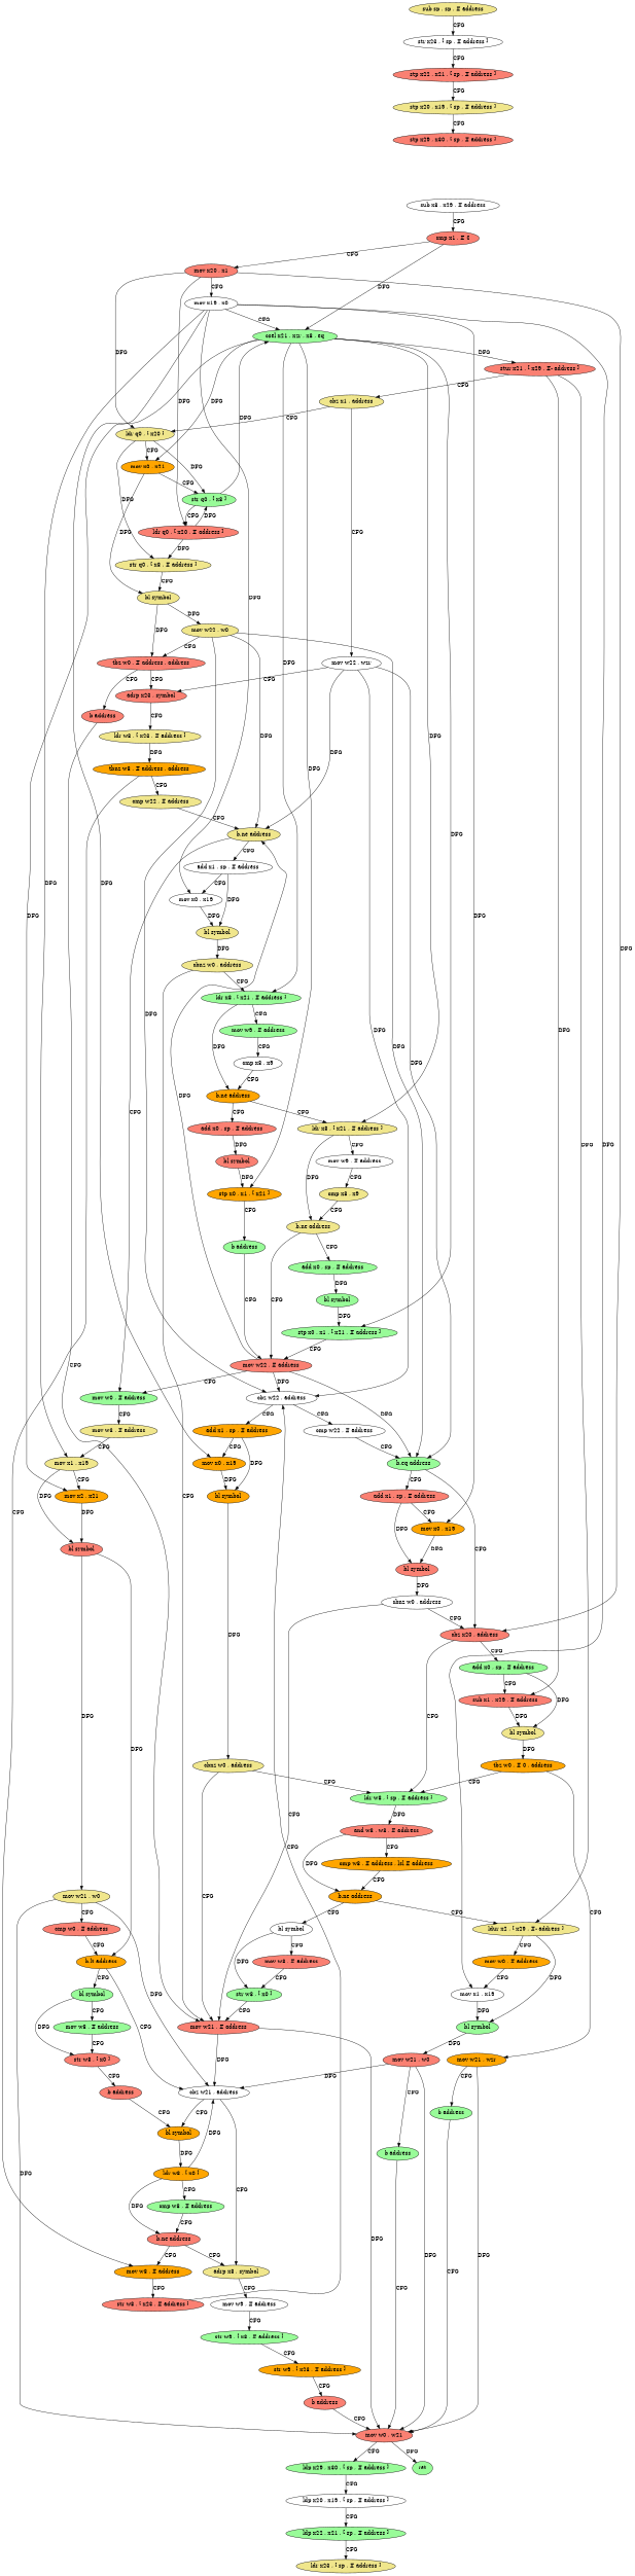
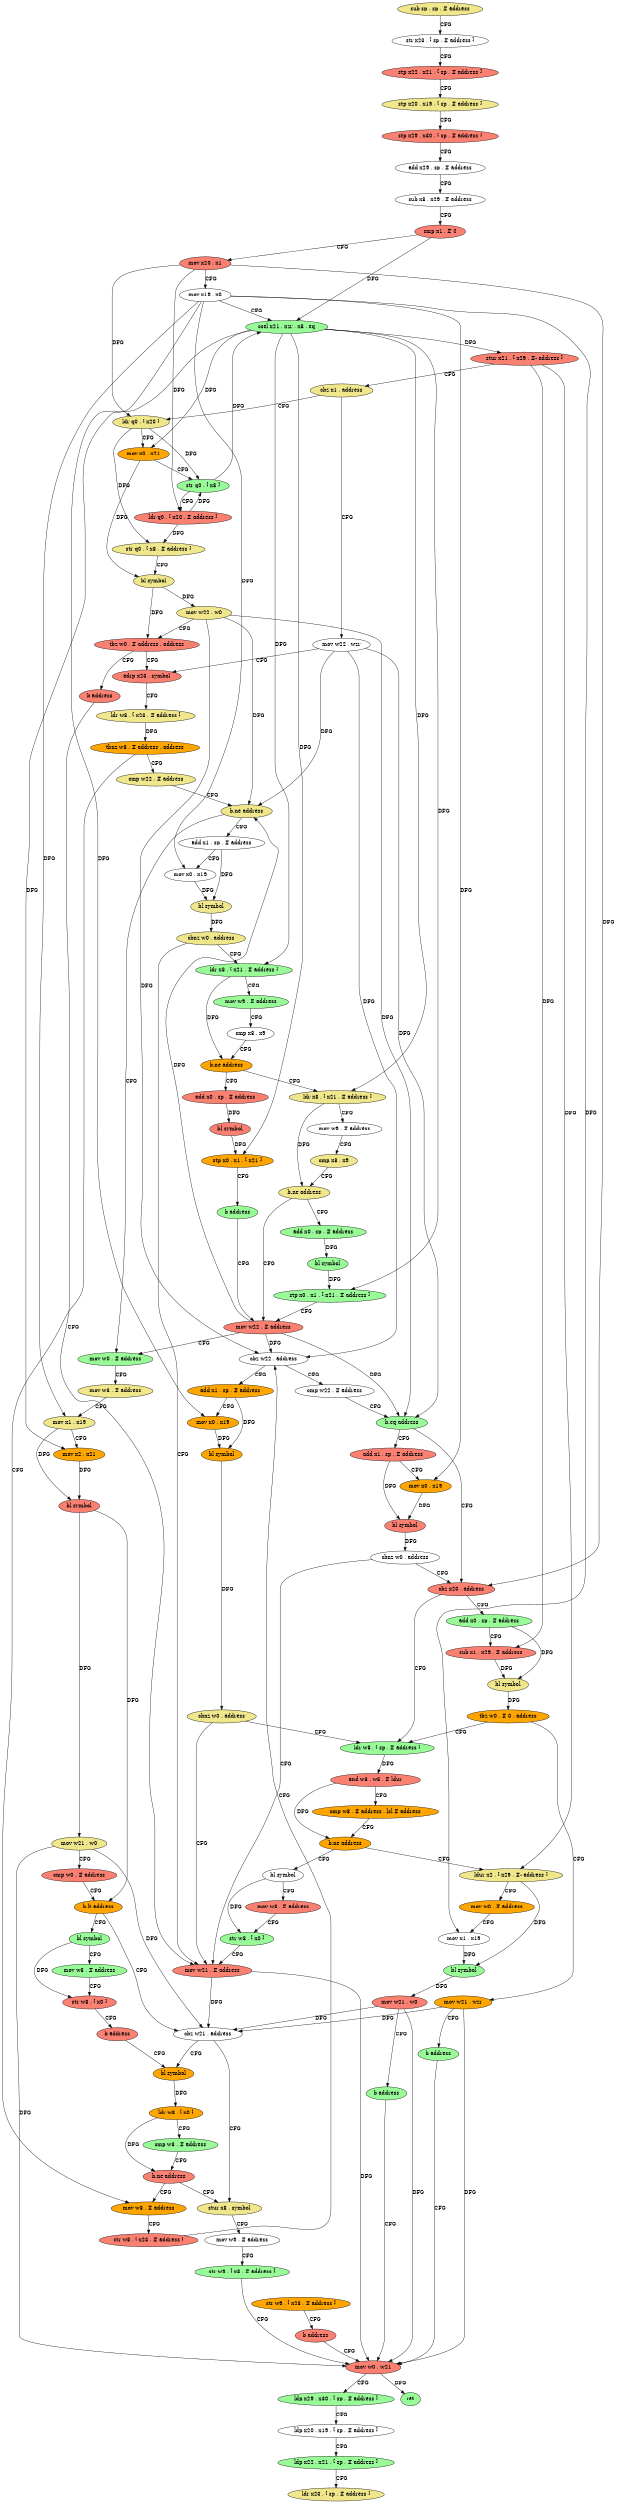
  digraph {
    node [fillcolor=salmon style=filled]
    n1 [fillcolor=khaki label="sub sp , sp , # address"]
    n2 [fillcolor=white label="str x23 , [ sp , # address ]"]
    n3 [label="stp x22 , x21 , [ sp , # address ]"]
    n4 [fillcolor=khaki label="stp x20 , x19 , [ sp , # address ]"]
    n5 [label="stp x29 , x30 , [ sp , # address ]"]
+   n6 [fillcolor=white label="add x29 , sp , # address"]
    n7 [fillcolor=white label="sub x8 , x29 , # address"]
    n8 [label="cmp x1 , # 0"]
    n9 [label="mov x20 , x1"]
    n10 [fillcolor=palegreen label="csel x21 , xzr , x8 , eq"]
    n11 [fillcolor=white label="mov x19 , x0"]
    n12 [fillcolor=khaki label="ldr q0 , [ x20 ]"]
    n13 [label="ldr q0 , [ x20 , # address ]"]
    n14 [label="cbz x20 , address"]
    n15 [label="stur x21 , [ x29 , #- address ]"]
    n16 [fillcolor=orange label="mov x0 , x21"]
    n17 [fillcolor=orange label="mov x2 , x21"]
    n18 [fillcolor=palegreen label="ldr x8 , [ x21 , # address ]"]
    n19 [fillcolor=khaki label="ldr x8 , [ x21 , # address ]"]
    n20 [fillcolor=orange label="stp x0 , x1 , [ x21 ]"]
    n21 [fillcolor=palegreen label="stp x0 , x1 , [ x21 , # address ]"]
    n22 [fillcolor=orange label="mov x0 , x19"]
    n23 [fillcolor=khaki label="mov x1 , x19"]
    n24 [fillcolor=white label="mov x0 , x19"]
    n25 [fillcolor=orange label="mov x0 , x19"]
    n26 [fillcolor=white label="mov x1 , x19"]
    n27 [fillcolor=palegreen label="str q0 , [ x8 ]"]
    n28 [fillcolor=khaki label="str q0 , [ x8 , # address ]"]
    n29 [fillcolor=palegreen label="ldr w8 , [ sp , # address ]"]
    n30 [fillcolor=palegreen label="add x0 , sp , # address"]
    n31 [fillcolor=orange label="bl symbol"]
    n32 [label="bl symbol"]
    n33 [fillcolor=khaki label="bl symbol"]
    n34 [label="bl symbol"]
    n35 [fillcolor=palegreen label="bl symbol"]
    n36 [fillcolor=khaki label="cbz x1 , address"]
    n37 [fillcolor=khaki label="ldur x2 , [ x29 , #- address ]"]
    n38 [label="sub x1 , x29 , # address"]
    n39 [fillcolor=khaki label="bl symbol"]
    n40 [fillcolor=palegreen label="mov w9 , # address"]
    n41 [fillcolor=orange label="b.ne address"]
    n42 [fillcolor=white label="mov w9 , # address"]
    n43 [fillcolor=khaki label="b.ne address"]
    n44 [fillcolor=palegreen label="b address"]
    n45 [label="mov w22 , # address"]
    n46 [fillcolor=white label="mov w22 , wzr"]
    n47 [fillcolor=orange label="mov w0 , # address"]
    n48 [fillcolor=khaki label="bl symbol"]
    n49 [label="adrp x23 , symbol"]
    n50 [fillcolor=white label="cbz w22 , address"]
    n51 [fillcolor=khaki label="b.ne address"]
    n52 [fillcolor=palegreen label="b.eq address"]
    n53 [fillcolor=khaki label="ldr w8 , [ x23 , # address ]"]
    n54 [fillcolor=orange label="add x1 , sp , # address"]
    n55 [fillcolor=white label="cmp w22 , # address"]
    n56 [fillcolor=palegreen label="mov w0 , # address"]
    n57 [fillcolor=white label="add x1 , sp , # address"]
    n58 [label="add x1 , sp , # address"]
    n59 [fillcolor=orange label="tbnz w8 , # address , address"]
    n60 [fillcolor=khaki label="mov w22 , w0"]
    n61 [label="tbz w0 , # address , address"]
    n62 [label="b address"]
    n63 [label="mov w21 , # address"]
    n64 [fillcolor=white label="cbz w21 , address"]
    n65 [label="mov w0 , w21"]
    n66 [fillcolor=orange label="mov w8 , # address"]
    n67 [label="str w8 , [ x23 , # address ]"]
    n68 [fillcolor=khaki label="cbnz w0 , address"]
    n69 [fillcolor=khaki label="cmp w22 , # address"]
    n70 [fillcolor=khaki label="mov w3 , # address"]
    n71 [fillcolor=khaki label="cbnz w0 , address"]
-   n72 [fillcolor=khaki label="adrp x8 , symbol"]
+   n72 [fillcolor=khaki label="stur x8 , symbol"]
    n73 [fillcolor=orange label="bl symbol"]
    n74 [fillcolor=palegreen label="ldp x29 , x30 , [ sp , # address ]"]
    n75 [fillcolor=palegreen label=ret]
-   n76 [label="and w8 , w8 , # address"]
+   n76 [label="and w8 , w8 , # ldur"]
    n77 [fillcolor=orange label="cmp w8 , # address , lsl # address"]
    n78 [fillcolor=orange label="b.ne address"]
    n79 [fillcolor=white label="cbnz w0 , address"]
    n80 [fillcolor=khaki label="mov w21 , w0"]
    n81 [fillcolor=orange label="b.lt address"]
    n82 [label="cmp w0 , # address"]
    n83 [fillcolor=palegreen label="bl symbol"]
    n84 [fillcolor=palegreen label="mov w8 , # address"]
    n85 [label="str w8 , [ x0 ]"]
    n86 [fillcolor=white label="mov w9 , # address"]
    n87 [fillcolor=orange label="ldr w8 , [ x0 ]"]
    n88 [label="b address"]
    n89 [fillcolor=white label="cmp x8 , x9"]
    n90 [label="add x0 , sp , # address"]
    n91 [fillcolor=white label="ldp x20 , x19 , [ sp , # address ]"]
    n92 [fillcolor=white label="bl symbol"]
    n93 [label="mov w8 , # address"]
    n94 [fillcolor=palegreen label="str w8 , [ x0 ]"]
    n95 [label="mov w21 , w0"]
    n96 [fillcolor=orange label="tbz w0 , # 0 , address"]
    n97 [fillcolor=palegreen label="str w9 , [ x8 , # address ]"]
    n98 [fillcolor=palegreen label="cmp w8 , # address"]
    n99 [label="b.ne address"]
    n100 [label="bl symbol"]
    n101 [fillcolor=khaki label="cmp x8 , x9"]
    n102 [fillcolor=palegreen label="add x0 , sp , # address"]
    n103 [fillcolor=palegreen label="b address"]
    n104 [fillcolor=orange label="mov w21 , wzr"]
    n105 [fillcolor=palegreen label="b address"]
    n106 [fillcolor=orange label="str w9 , [ x23 , # address ]"]
    n107 [label="b address"]
    n108 [fillcolor=palegreen label="bl symbol"]
    n109 [fillcolor=palegreen label="ldp x22 , x21 , [ sp , # address ]"]
    n110 [fillcolor=khaki label="ldr x23 , [ sp , # address ]"]
    n1 -> n2 [label=CFG]
    n2 -> n3 [label=CFG]
    n3 -> n4 [label=CFG]
    n4 -> n5 [label=CFG]
+   n5 -> n6 [label=CFG]
+   n6 -> n7 [label=CFG]
    n7 -> n8 [label=CFG]
    n8 -> n9 [label=CFG]
    n8 -> n10 [label=DFG]
    n9 -> n11 [label=CFG]
    n9 -> n12 [label=DFG]
    n9 -> n13 [label=DFG]
    n9 -> n14 [label=DFG]
    n10 -> n15 [label=DFG]
    n10 -> n16 [label=DFG]
    n10 -> n17 [label=DFG]
    n10 -> n18 [label=DFG]
    n10 -> n19 [label=DFG]
    n10 -> n20 [label=DFG]
    n10 -> n21 [label=DFG]
    n11 -> n10 [label=CFG]
    n11 -> n22 [label=DFG]
    n11 -> n23 [label=DFG]
    n11 -> n24 [label=DFG]
    n11 -> n25 [label=DFG]
    n11 -> n26 [label=DFG]
    n12 -> n16 [label=CFG]
    n12 -> n27 [label=DFG]
    n12 -> n28 [label=DFG]
    n13 -> n27 [label=DFG]
    n13 -> n28 [label=DFG]
    n14 -> n29 [label=CFG]
    n14 -> n30 [label=CFG]
    n15 -> n36 [label=CFG]
    n15 -> n37 [label=DFG]
    n15 -> n38 [label=DFG]
    n16 -> n27 [label=CFG]
    n16 -> n39 [label=DFG]
    n17 -> n32 [label=DFG]
    n18 -> n40 [label=CFG]
    n18 -> n41 [label=DFG]
    n19 -> n42 [label=CFG]
    n19 -> n43 [label=DFG]
    n20 -> n44 [label=CFG]
    n21 -> n45 [label=CFG]
    n22 -> n31 [label=DFG]
    n23 -> n17 [label=CFG]
    n23 -> n32 [label=DFG]
    n24 -> n33 [label=DFG]
    n25 -> n34 [label=DFG]
    n26 -> n35 [label=DFG]
    n27 -> n10 [label=DFG]
    n27 -> n13 [label=CFG]
    n28 -> n39 [label=CFG]
    n29 -> n76 [label=DFG]
    n30 -> n38 [label=CFG]
    n30 -> n48 [label=DFG]
    n31 -> n68 [label=DFG]
    n32 -> n80 [label=DFG]
    n32 -> n81 [label=DFG]
    n33 -> n71 [label=DFG]
    n34 -> n79 [label=DFG]
    n35 -> n95 [label=DFG]
    n36 -> n12 [label=CFG]
    n36 -> n46 [label=CFG]
    n37 -> n35 [label=DFG]
    n37 -> n47 [label=CFG]
    n38 -> n48 [label=DFG]
    n39 -> n60 [label=DFG]
    n39 -> n61 [label=DFG]
    n40 -> n89 [label=CFG]
    n41 -> n19 [label=CFG]
    n41 -> n90 [label=CFG]
    n42 -> n101 [label=CFG]
    n43 -> n45 [label=CFG]
    n43 -> n102 [label=CFG]
    n44 -> n45 [label=CFG]
    n45 -> n50 [label=DFG]
    n45 -> n51 [label=DFG]
    n45 -> n52 [label=DFG]
    n45 -> n56 [label=CFG]
    n46 -> n49 [label=CFG]
    n46 -> n50 [label=DFG]
    n46 -> n51 [label=DFG]
    n46 -> n52 [label=DFG]
    n47 -> n26 [label=CFG]
    n48 -> n96 [label=DFG]
    n49 -> n53 [label=CFG]
    n50 -> n54 [label=CFG]
    n50 -> n55 [label=CFG]
    n51 -> n56 [label=CFG]
    n51 -> n57 [label=CFG]
    n52 -> n14 [label=CFG]
    n52 -> n58 [label=CFG]
    n53 -> n59 [label=DFG]
    n54 -> n22 [label=CFG]
    n54 -> n31 [label=DFG]
    n55 -> n52 [label=CFG]
    n56 -> n70 [label=CFG]
    n57 -> n24 [label=CFG]
    n57 -> n33 [label=DFG]
    n58 -> n25 [label=CFG]
    n58 -> n34 [label=DFG]
    n59 -> n66 [label=CFG]
    n59 -> n69 [label=CFG]
    n60 -> n50 [label=DFG]
    n60 -> n51 [label=DFG]
    n60 -> n52 [label=DFG]
    n60 -> n61 [label=CFG]
    n61 -> n49 [label=CFG]
    n61 -> n62 [label=CFG]
    n62 -> n63 [label=CFG]
    n63 -> n64 [label=DFG]
    n63 -> n65 [label=DFG]
    n64 -> n72 [label=CFG]
    n64 -> n73 [label=CFG]
    n65 -> n74 [label=CFG]
    n65 -> n75 [label=DFG]
    n66 -> n67 [label=CFG]
    n67 -> n50 [label=CFG]
    n68 -> n29 [label=CFG]
    n68 -> n63 [label=CFG]
    n69 -> n51 [label=CFG]
    n70 -> n23 [label=CFG]
    n71 -> n18 [label=CFG]
    n71 -> n63 [label=CFG]
    n72 -> n86 [label=CFG]
    n73 -> n87 [label=DFG]
    n74 -> n91 [label=CFG]
    n76 -> n77 [label=CFG]
    n76 -> n78 [label=DFG]
    n77 -> n78 [label=CFG]
    n78 -> n37 [label=CFG]
    n78 -> n92 [label=CFG]
    n79 -> n14 [label=CFG]
    n79 -> n63 [label=CFG]
    n80 -> n64 [label=DFG]
    n80 -> n65 [label=DFG]
    n80 -> n82 [label=CFG]
    n81 -> n64 [label=CFG]
    n81 -> n83 [label=CFG]
    n82 -> n81 [label=CFG]
    n83 -> n84 [label=CFG]
    n83 -> n85 [label=DFG]
    n84 -> n85 [label=CFG]
    n85 -> n88 [label=CFG]
    n86 -> n97 [label=CFG]
    n87 -> n98 [label=CFG]
    n87 -> n99 [label=DFG]
    n88 -> n73 [label=CFG]
    n89 -> n41 [label=CFG]
    n90 -> n100 [label=DFG]
    n91 -> n109 [label=CFG]
    n92 -> n93 [label=CFG]
    n92 -> n94 [label=DFG]
    n93 -> n94 [label=CFG]
    n94 -> n63 [label=CFG]
    n95 -> n64 [label=DFG]
    n95 -> n65 [label=DFG]
    n95 -> n103 [label=CFG]
    n96 -> n29 [label=CFG]
    n96 -> n104 [label=CFG]
-   n97 -> n106 [label=CFG]
+   n97 -> n65 [label=CFG]
    n98 -> n99 [label=CFG]
    n99 -> n66 [label=CFG]
    n99 -> n72 [label=CFG]
    n100 -> n20 [label=DFG]
    n101 -> n43 [label=CFG]
    n102 -> n108 [label=DFG]
    n103 -> n65 [label=CFG]
-   n87 -> n64 [label=DFG]
+   n104 -> n64 [label=DFG]
    n104 -> n65 [label=DFG]
    n104 -> n105 [label=CFG]
    n105 -> n65 [label=CFG]
    n106 -> n107 [label=CFG]
    n107 -> n65 [label=CFG]
    n108 -> n21 [label=DFG]
    n109 -> n110 [label=CFG]
  }
